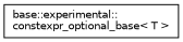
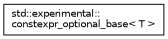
  digraph {
    rankdir=LR
-   n1 [color=black fillcolor=white fontname=Helvetica fontsize=10 height=0.2 label="base::experimental::\lconstexpr_optional_base\< T \>" shape=record style=filled width=0.4]
+   n1 [color=black fillcolor=white fontname=Helvetica fontsize=10 height=0.2 label="std::experimental::\lconstexpr_optional_base\< T \>" shape=record style=filled width=0.4]
  }
